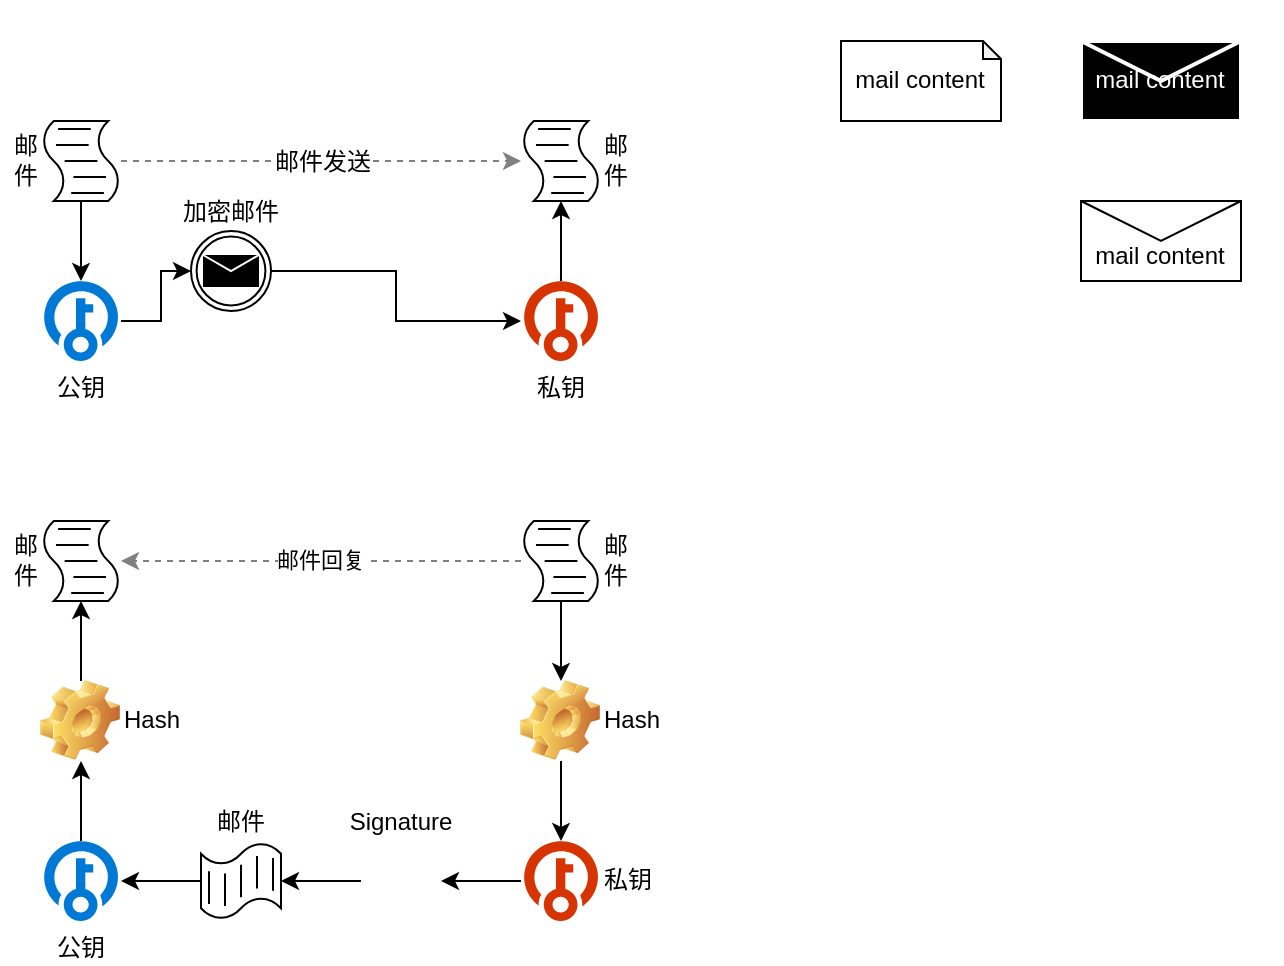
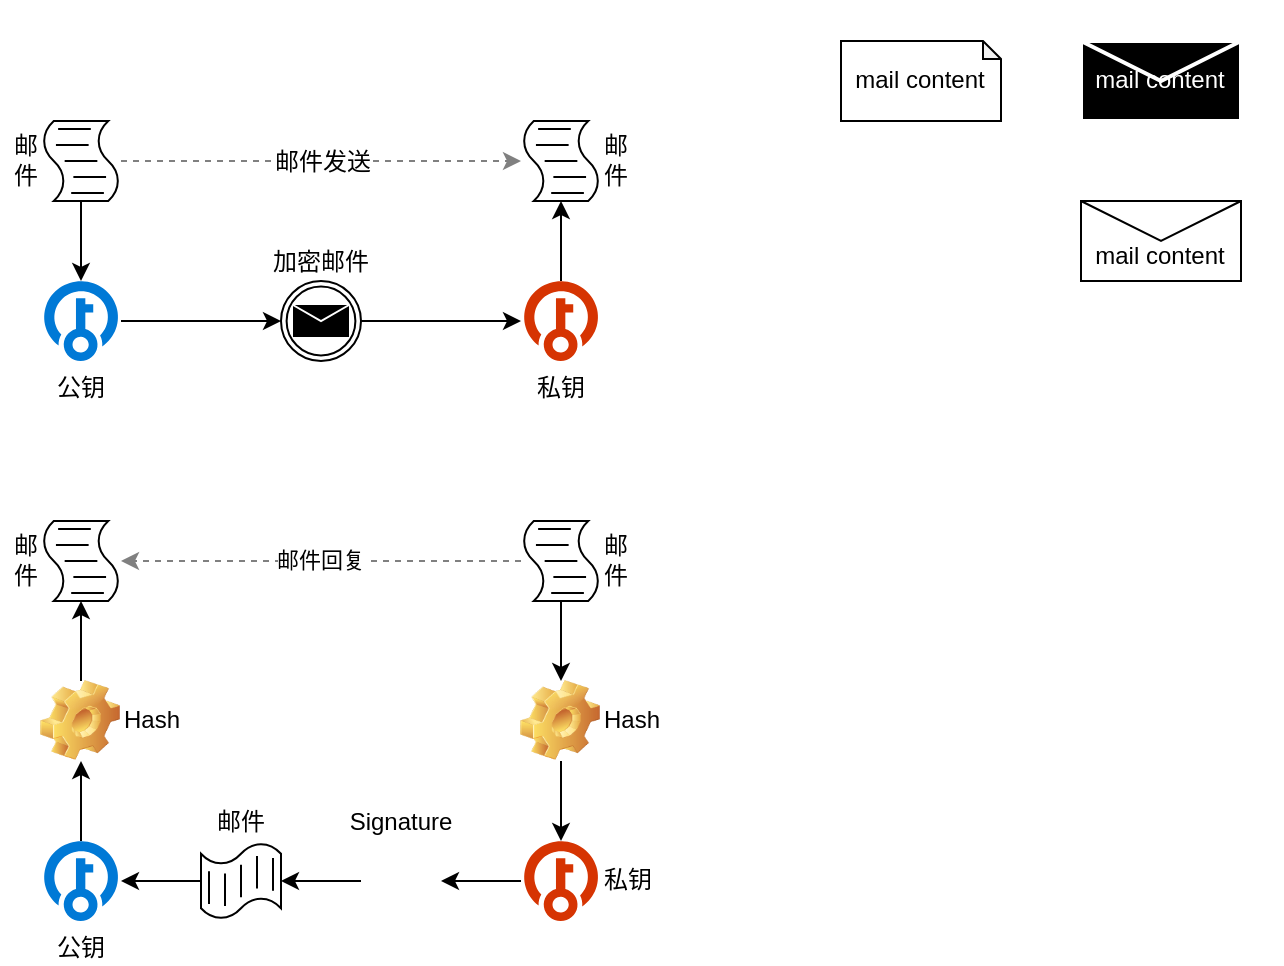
  <mxCell id="0" />
  <mxCell id="1" parent="0" />
  <mxCell id="2" value="mail content" style="shape=note;whiteSpace=wrap;html=1;backgroundOutline=1;darkOpacity=0.05;align=center;size=9;" vertex="1" parent="1"><mxGeometry x="420" y="20" width="80" height="40" as="geometry" /></mxCell>
  <mxCell id="3" value="&lt;span style=&quot;white-space: normal&quot;&gt;&lt;font color=&quot;#ffffff&quot;&gt;mail content&lt;/font&gt;&lt;/span&gt;" style="shape=message;whiteSpace=wrap;html=1;outlineConnect=0;fillColor=#000000;strokeColor=#ffffff;strokeWidth=2;align=center;" vertex="1" parent="1"><mxGeometry x="540" y="20" width="80" height="40" as="geometry" /></mxCell>
  <mxCell id="4" value="&lt;span style=&quot;white-space: normal&quot;&gt;&lt;br&gt;mail content&lt;/span&gt;" style="shape=message;whiteSpace=wrap;html=1;outlineConnect=0;align=center;" vertex="1" parent="1"><mxGeometry x="540" y="100" width="80" height="40" as="geometry" /></mxCell>
  <mxCell id="5" style="edgeStyle=orthogonalEdgeStyle;rounded=0;orthogonalLoop=1;jettySize=auto;html=1;entryX=0.5;entryY=1;entryDx=0;entryDy=0;entryPerimeter=0;" edge="1" parent="1" source="8" target="10"><mxGeometry relative="1" as="geometry" /></mxCell>
  <mxCell id="6" style="edgeStyle=orthogonalEdgeStyle;rounded=0;orthogonalLoop=1;jettySize=auto;html=1;dashed=1;strokeColor=#808080;" edge="1" parent="1" source="8" target="15"><mxGeometry relative="1" as="geometry" /></mxCell>
  <mxCell id="7" value="邮件发送" style="text;html=1;resizable=0;points=[];align=center;verticalAlign=middle;labelBackgroundColor=#ffffff;" vertex="1" connectable="0" parent="6"><mxGeometry x="0.092" y="1" relative="1" as="geometry"><mxPoint x="-9" y="1" as="offset" /></mxGeometry></mxCell>
  <mxCell id="8" value="&lt;span style=&quot;white-space: normal&quot;&gt;邮件&lt;/span&gt;&lt;span style=&quot;white-space: normal&quot;&gt;&lt;br&gt;&lt;/span&gt;" style="shape=mxgraph.bpmn.script_task;html=1;outlineConnect=0;align=right;labelPosition=left;verticalLabelPosition=middle;verticalAlign=middle;" vertex="1" parent="1"><mxGeometry x="20" y="60" width="40" height="40" as="geometry" /></mxCell>
  <mxCell id="9" style="edgeStyle=orthogonalEdgeStyle;rounded=0;orthogonalLoop=1;jettySize=auto;html=1;entryX=0;entryY=0.5;entryDx=0;entryDy=0;" edge="1" parent="1" source="10" target="14"><mxGeometry relative="1" as="geometry" /></mxCell>
  <mxCell id="10" value="公钥" style="shadow=0;dashed=0;html=1;strokeColor=none;labelPosition=center;verticalLabelPosition=bottom;verticalAlign=top;align=center;shape=mxgraph.mscae.cloud.key_vault;fillColor=#0079D6;pointerEvents=1;direction=west;" vertex="1" parent="1"><mxGeometry x="20" y="140" width="40" height="40" as="geometry" /></mxCell>
  <mxCell id="11" style="edgeStyle=orthogonalEdgeStyle;rounded=0;orthogonalLoop=1;jettySize=auto;html=1;" edge="1" parent="1" source="12" target="15"><mxGeometry relative="1" as="geometry" /></mxCell>
  <mxCell id="12" value="私钥" style="shadow=0;dashed=0;html=1;strokeColor=none;labelPosition=center;verticalLabelPosition=bottom;verticalAlign=top;align=center;shape=mxgraph.mscae.cloud.key_vault;fillColor=#D63402;pointerEvents=1;direction=west;" vertex="1" parent="1"><mxGeometry x="260" y="140" width="40" height="40" as="geometry" /></mxCell>
  <mxCell id="13" style="edgeStyle=orthogonalEdgeStyle;rounded=0;orthogonalLoop=1;jettySize=auto;html=1;" edge="1" parent="1" source="14" target="12"><mxGeometry relative="1" as="geometry" /></mxCell>
- <mxCell id="14" value="加密邮件" style="shape=mxgraph.bpmn.shape;html=1;verticalLabelPosition=top;labelBackgroundColor=#ffffff;verticalAlign=bottom;align=center;perimeter=ellipsePerimeter;outlineConnect=0;outline=throwing;symbol=message;fillColor=none;labelPosition=center;" vertex="1" parent="1"><mxGeometry x="95" y="115" width="40" height="40" as="geometry" /></mxCell>
+ <mxCell id="14" value="加密邮件" style="shape=mxgraph.bpmn.shape;html=1;verticalLabelPosition=top;labelBackgroundColor=#ffffff;verticalAlign=bottom;align=center;perimeter=ellipsePerimeter;outlineConnect=0;outline=throwing;symbol=message;fillColor=none;labelPosition=center;" vertex="1" parent="1"><mxGeometry x="140" y="140" width="40" height="40" as="geometry" /></mxCell>
  <mxCell id="15" value="&lt;span style=&quot;white-space: normal&quot;&gt;邮件&lt;/span&gt;&lt;span style=&quot;white-space: normal&quot;&gt;&lt;br&gt;&lt;/span&gt;" style="shape=mxgraph.bpmn.script_task;html=1;outlineConnect=0;align=left;labelPosition=right;verticalLabelPosition=middle;verticalAlign=middle;" vertex="1" parent="1"><mxGeometry x="260" y="60" width="40" height="40" as="geometry" /></mxCell>
  <mxCell id="16" style="edgeStyle=orthogonalEdgeStyle;rounded=0;orthogonalLoop=1;jettySize=auto;html=1;strokeColor=#000000;" edge="1" parent="1" source="18" target="20"><mxGeometry relative="1" as="geometry" /></mxCell>
  <mxCell id="17" value="邮件回复" style="edgeStyle=orthogonalEdgeStyle;rounded=0;orthogonalLoop=1;jettySize=auto;html=1;strokeColor=#808080;dashed=1;" edge="1" parent="1" source="18" target="29"><mxGeometry relative="1" as="geometry" /></mxCell>
  <mxCell id="18" value="&lt;span style=&quot;white-space: normal&quot;&gt;邮件&lt;/span&gt;&lt;span style=&quot;white-space: normal&quot;&gt;&lt;br&gt;&lt;/span&gt;" style="shape=mxgraph.bpmn.script_task;html=1;outlineConnect=0;align=left;labelPosition=right;verticalLabelPosition=middle;verticalAlign=middle;" vertex="1" parent="1"><mxGeometry x="260" y="260" width="40" height="40" as="geometry" /></mxCell>
  <mxCell id="19" style="edgeStyle=orthogonalEdgeStyle;rounded=0;orthogonalLoop=1;jettySize=auto;html=1;entryX=0.5;entryY=1;entryDx=0;entryDy=0;entryPerimeter=0;strokeColor=#000000;" edge="1" parent="1" source="20" target="22"><mxGeometry relative="1" as="geometry" /></mxCell>
  <mxCell id="20" value="Hash" style="shape=image;html=1;verticalLabelPosition=middle;labelBackgroundColor=#ffffff;verticalAlign=middle;imageAspect=0;image=img/clipart/Gear_128x128.png;fillColor=none;align=left;labelPosition=right;" vertex="1" parent="1"><mxGeometry x="260" y="340" width="40" height="40" as="geometry" /></mxCell>
  <mxCell id="21" style="edgeStyle=orthogonalEdgeStyle;rounded=0;orthogonalLoop=1;jettySize=auto;html=1;strokeColor=#000000;" edge="1" parent="1" source="22" target="24"><mxGeometry relative="1" as="geometry" /></mxCell>
  <mxCell id="22" value="私钥" style="shadow=0;dashed=0;html=1;strokeColor=none;labelPosition=right;verticalLabelPosition=middle;verticalAlign=middle;align=left;shape=mxgraph.mscae.cloud.key_vault;fillColor=#D63402;pointerEvents=1;direction=west;" vertex="1" parent="1"><mxGeometry x="260" y="420" width="40" height="40" as="geometry" /></mxCell>
  <mxCell id="23" style="edgeStyle=orthogonalEdgeStyle;rounded=0;orthogonalLoop=1;jettySize=auto;html=1;strokeColor=#000000;" edge="1" parent="1" source="24" target="26"><mxGeometry relative="1" as="geometry" /></mxCell>
  <mxCell id="24" value="Signature" style="shape=image;html=1;verticalAlign=bottom;verticalLabelPosition=top;labelBackgroundColor=#ffffff;imageAspect=0;image=https://cdn0.iconfinder.com/data/icons/fatcow/32x32/text_signature.png;fillColor=none;align=center;labelPosition=center;" vertex="1" parent="1"><mxGeometry x="180" y="420" width="40" height="40" as="geometry" /></mxCell>
  <mxCell id="25" style="edgeStyle=orthogonalEdgeStyle;rounded=0;orthogonalLoop=1;jettySize=auto;html=1;strokeColor=#000000;" edge="1" parent="1" source="26" target="28"><mxGeometry relative="1" as="geometry" /></mxCell>
  <mxCell id="26" value="邮件&lt;br&gt;" style="shape=mxgraph.bpmn.script_task;outlineConnect=0;align=center;labelPosition=center;verticalLabelPosition=top;verticalAlign=bottom;direction=south;flipH=0;flipV=0;html=1;" vertex="1" parent="1"><mxGeometry x="100" y="420" width="40" height="40" as="geometry" /></mxCell>
  <mxCell id="27" style="edgeStyle=orthogonalEdgeStyle;rounded=0;orthogonalLoop=1;jettySize=auto;html=1;entryX=0.5;entryY=1;entryDx=0;entryDy=0;strokeColor=#000000;" edge="1" parent="1" source="28" target="31"><mxGeometry relative="1" as="geometry" /></mxCell>
  <mxCell id="28" value="公钥" style="shadow=0;dashed=0;html=1;strokeColor=none;labelPosition=center;verticalLabelPosition=bottom;verticalAlign=top;align=center;shape=mxgraph.mscae.cloud.key_vault;fillColor=#0079D6;pointerEvents=1;direction=west;" vertex="1" parent="1"><mxGeometry x="20" y="420" width="40" height="40" as="geometry" /></mxCell>
  <mxCell id="29" value="&lt;span style=&quot;white-space: normal&quot;&gt;邮件&lt;/span&gt;&lt;span style=&quot;white-space: normal&quot;&gt;&lt;br&gt;&lt;/span&gt;" style="shape=mxgraph.bpmn.script_task;html=1;outlineConnect=0;align=right;labelPosition=left;verticalLabelPosition=middle;verticalAlign=middle;" vertex="1" parent="1"><mxGeometry x="20" y="260" width="40" height="40" as="geometry" /></mxCell>
  <mxCell id="30" style="edgeStyle=orthogonalEdgeStyle;rounded=0;orthogonalLoop=1;jettySize=auto;html=1;strokeColor=#000000;" edge="1" parent="1" source="31" target="29"><mxGeometry relative="1" as="geometry" /></mxCell>
  <mxCell id="31" value="Hash" style="shape=image;html=1;verticalLabelPosition=middle;labelBackgroundColor=#ffffff;verticalAlign=middle;imageAspect=0;image=img/clipart/Gear_128x128.png;fillColor=none;align=left;labelPosition=right;" vertex="1" parent="1"><mxGeometry x="20" y="340" width="40" height="40" as="geometry" /></mxCell>
